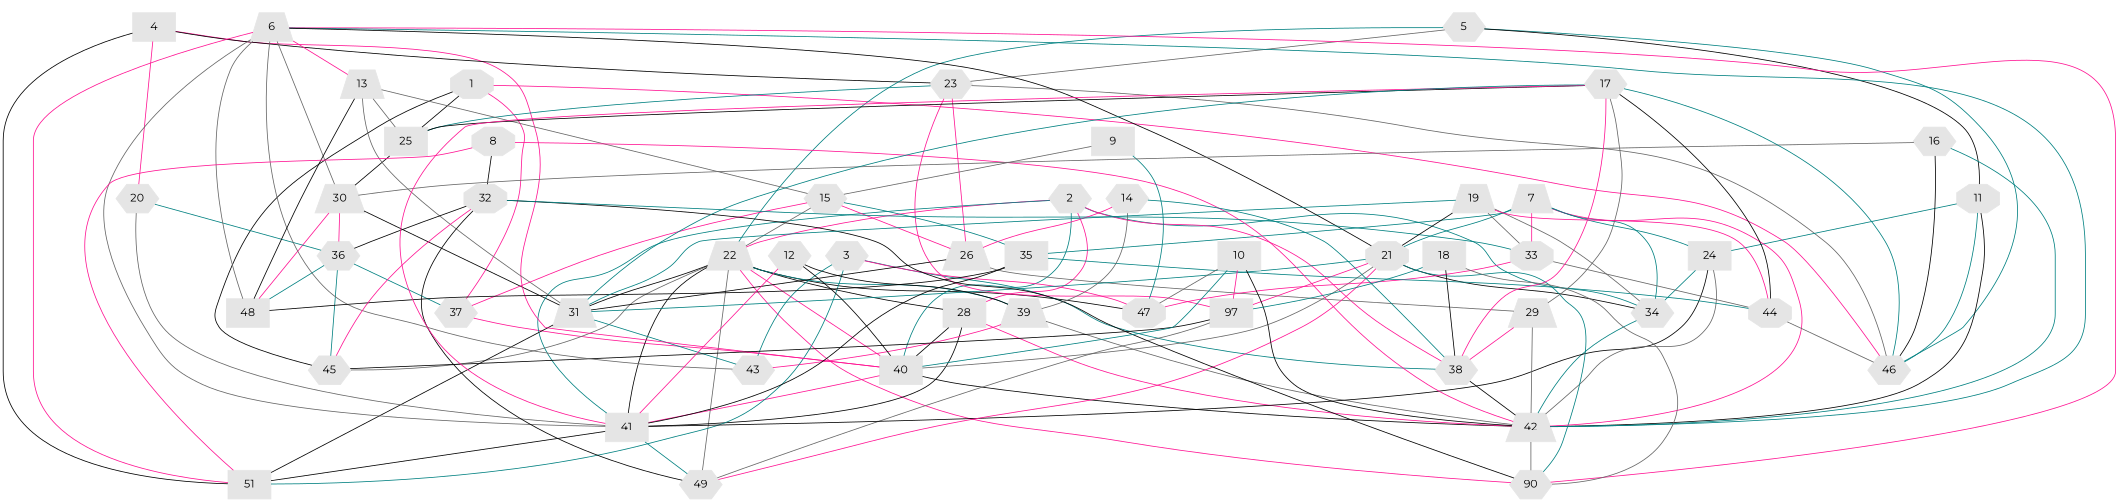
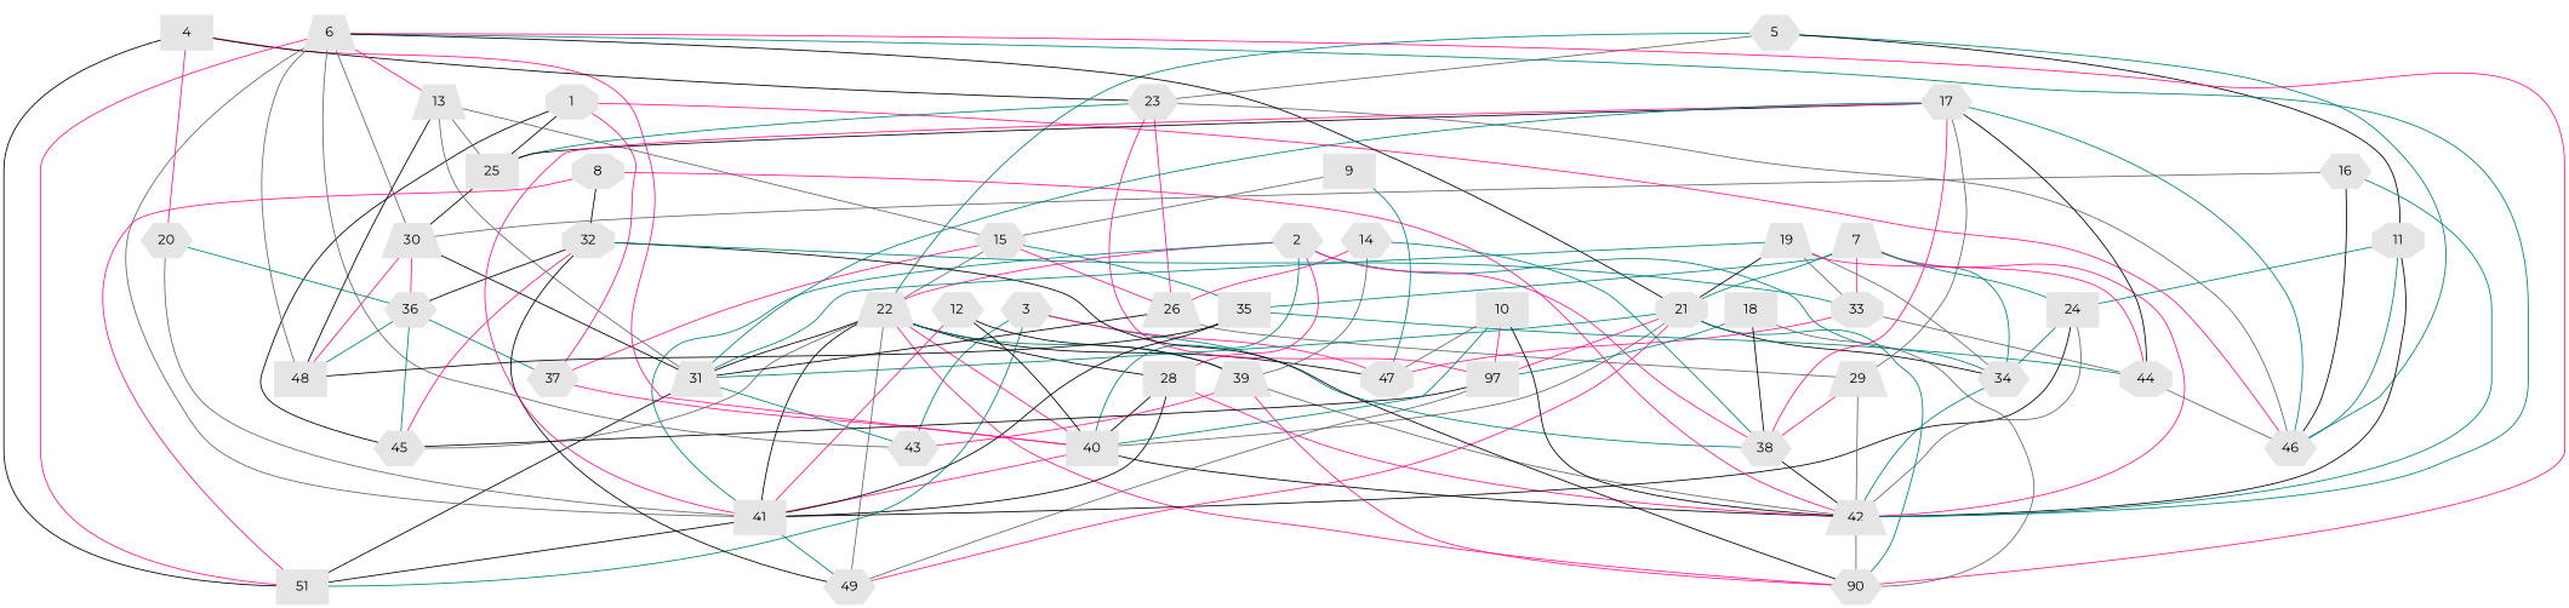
  graph {
    fontname=Montserrat
    node [color=gray90 fontname=Montserrat shape=hexagon style=filled]
    edge [color=deeppink fontname=Montserrat weight=1.0]
    1 [shape=octagon]
    25 [shape=box]
    37
    45
    46
    30 [shape=trapezium]
    40 [shape=box]
    22 [shape=trapezium]
    2
    28 [shape=box]
    34
    38
    41 [shape=box]
    47 [shape=octagon]
    n15 [label=90]
    39 [shape=trapezium]
    31 [shape=trapezium]
    49
    42 [shape=trapezium]
    51 [shape=box]
    3
    43
    4 [shape=box]
    20
    23
    36
    n27 [label=97 shape=box]
    26 [shape=trapezium]
    5
    11 [shape=octagon]
    24 [shape=box]
    6 [shape=trapezium]
    13 [shape=trapezium]
    21 [shape=octagon]
    48 [shape=box]
    15
    7 [shape=trapezium]
    33 [shape=octagon]
    35 [shape=box]
    44 [shape=octagon]
    8 [shape=octagon]
    32 [shape=octagon]
    9 [shape=box]
    10 [shape=box]
    12
    14
    29 [shape=trapezium]
    16
    17
    18 [shape=box]
    19 [shape=trapezium]
    1 -- 25 [color=black]
    1 -- 37
    1 -- 45 [color=black]
    1 -- 46
    25 -- 30 [color=black]
    37 -- 40
    30 -- 31 [color=black]
    30 -- 36
    30 -- 48
    40 -- 41
    40 -- 42 [color=black]
    22 -- 45 [color=gray40]
    22 -- 40
    22 -- 28 [color=black]
    22 -- 41 [color=black]
    22 -- 47 [color=black]
    22 -- n15
    22 -- 39 [color=teal]
    22 -- 31 [color=black weight=2.0]
    22 -- 49 [color=gray40]
    2 -- 40 [color=teal]
    2 -- 22
    2 -- 28
    2 -- 34 [color=teal]
    2 -- 38
    2 -- 41 [color=teal]
    28 -- 40 [color=black]
    28 -- 41 [color=black]
    28 -- 42
    34 -- 42 [color=teal]
    38 -- 42 [color=black]
    41 -- 49 [color=teal]
    41 -- 51 [color=black]
+   39 -- n15
    39 -- 42 [color=gray40]
    39 -- 43
    31 -- 51 [color=black]
    31 -- 43 [color=teal]
    42 -- n15 [color=gray40]
    3 -- 38 [color=teal]
    3 -- 47
    3 -- 51 [color=teal]
    3 -- 43 [color=teal]
    4 -- 40
    4 -- 51 [color=black]
    4 -- 20
    4 -- 23 [color=black]
    20 -- 41 [color=gray40]
    20 -- 36 [color=teal]
    23 -- 25 [color=teal]
    23 -- 46 [color=gray40 weight=2.0]
    23 -- n27
    23 -- 26
    36 -- 37 [color=teal]
    36 -- 45 [color=teal weight=2.0]
    36 -- 48 [color=teal]
    n27 -- 45 [color=black]
    n27 -- 49 [color=gray40]
    26 -- 31 [color=black]
    26 -- 29 [color=gray40]
    5 -- 46 [color=teal]
    5 -- 22 [color=teal]
    5 -- 23 [color=gray40]
    5 -- 11 [color=black]
    11 -- 46 [color=teal]
    11 -- 42 [color=black]
    11 -- 24 [color=teal]
    24 -- 34 [color=teal]
    24 -- 41 [color=black]
    24 -- 42 [color=gray40]
    6 -- 30 [color=gray40]
    6 -- 41 [color=gray40 weight=2.0]
    6 -- n15
    6 -- 42 [color=teal]
    6 -- 51
    6 -- 43 [color=gray40]
    6 -- 13
    6 -- 21 [color=black]
    6 -- 48 [color=gray40]
    13 -- 25 [color=gray40]
    13 -- 31 [color=gray40]
    13 -- 48 [color=black]
    13 -- 15 [color=gray40]
    21 -- 40 [color=gray40]
    21 -- 34 [color=black]
    21 -- n15 [color=teal]
    21 -- 31 [color=teal]
    21 -- 49
    21 -- n27
    15 -- 37
    15 -- 22 [color=gray40]
    15 -- 26
    15 -- 35 [color=teal]
    7 -- 34 [color=teal]
    7 -- 42
    7 -- 24 [color=teal]
    7 -- 21 [color=teal]
    7 -- 33
    7 -- 35 [color=teal]
    33 -- 47
    33 -- 44 [color=gray40]
    35 -- 41 [color=black]
    35 -- 48 [color=black]
    35 -- 44 [color=teal]
    44 -- 46 [color=gray40]
    8 -- 42
    8 -- 51
    8 -- 32 [color=black]
    32 -- 45
    32 -- n15 [color=black]
    32 -- 49 [color=black]
    32 -- 36 [color=black]
    32 -- 33 [color=teal]
    9 -- 47 [color=teal]
    9 -- 15 [color=gray40]
    10 -- 40 [color=teal]
    10 -- 47 [color=gray40]
    10 -- 42 [color=black]
    10 -- n27
    12 -- 40 [color=black]
    12 -- 41
    12 -- 39 [color=black]
    14 -- 38 [color=teal]
    14 -- 39 [color=gray40]
    14 -- 26
    29 -- 38
    29 -- 42 [color=gray40]
    16 -- 46 [color=black]
    16 -- 30 [color=gray40]
    16 -- 42 [color=teal]
    17 -- 25 [color=black]
    17 -- 46 [color=teal]
    17 -- 38
    17 -- 41
    17 -- 31 [color=teal]
    17 -- 44 [color=black]
    17 -- 29 [color=gray40]
    18 -- 38 [color=black]
    18 -- n15 [color=gray40]
    18 -- n27 [color=teal]
    19 -- 34 [color=gray40]
    19 -- 31 [color=teal]
    19 -- 21 [color=black]
    19 -- 33 [color=gray40]
    19 -- 44
  }
